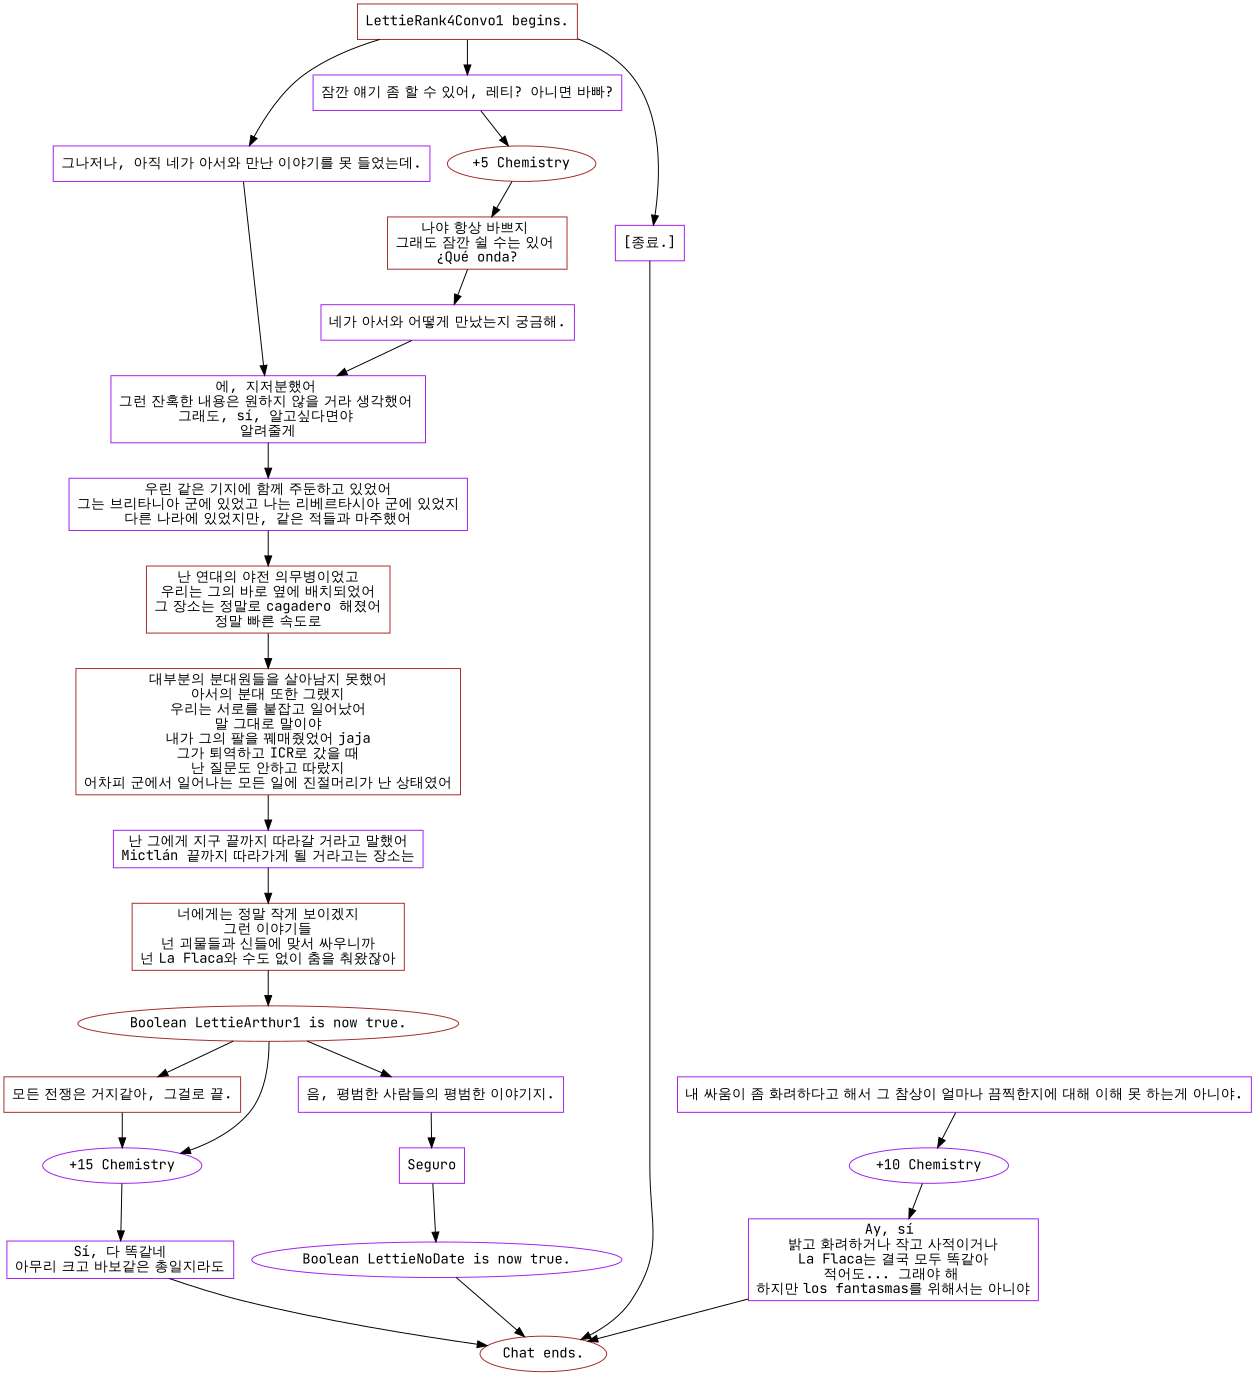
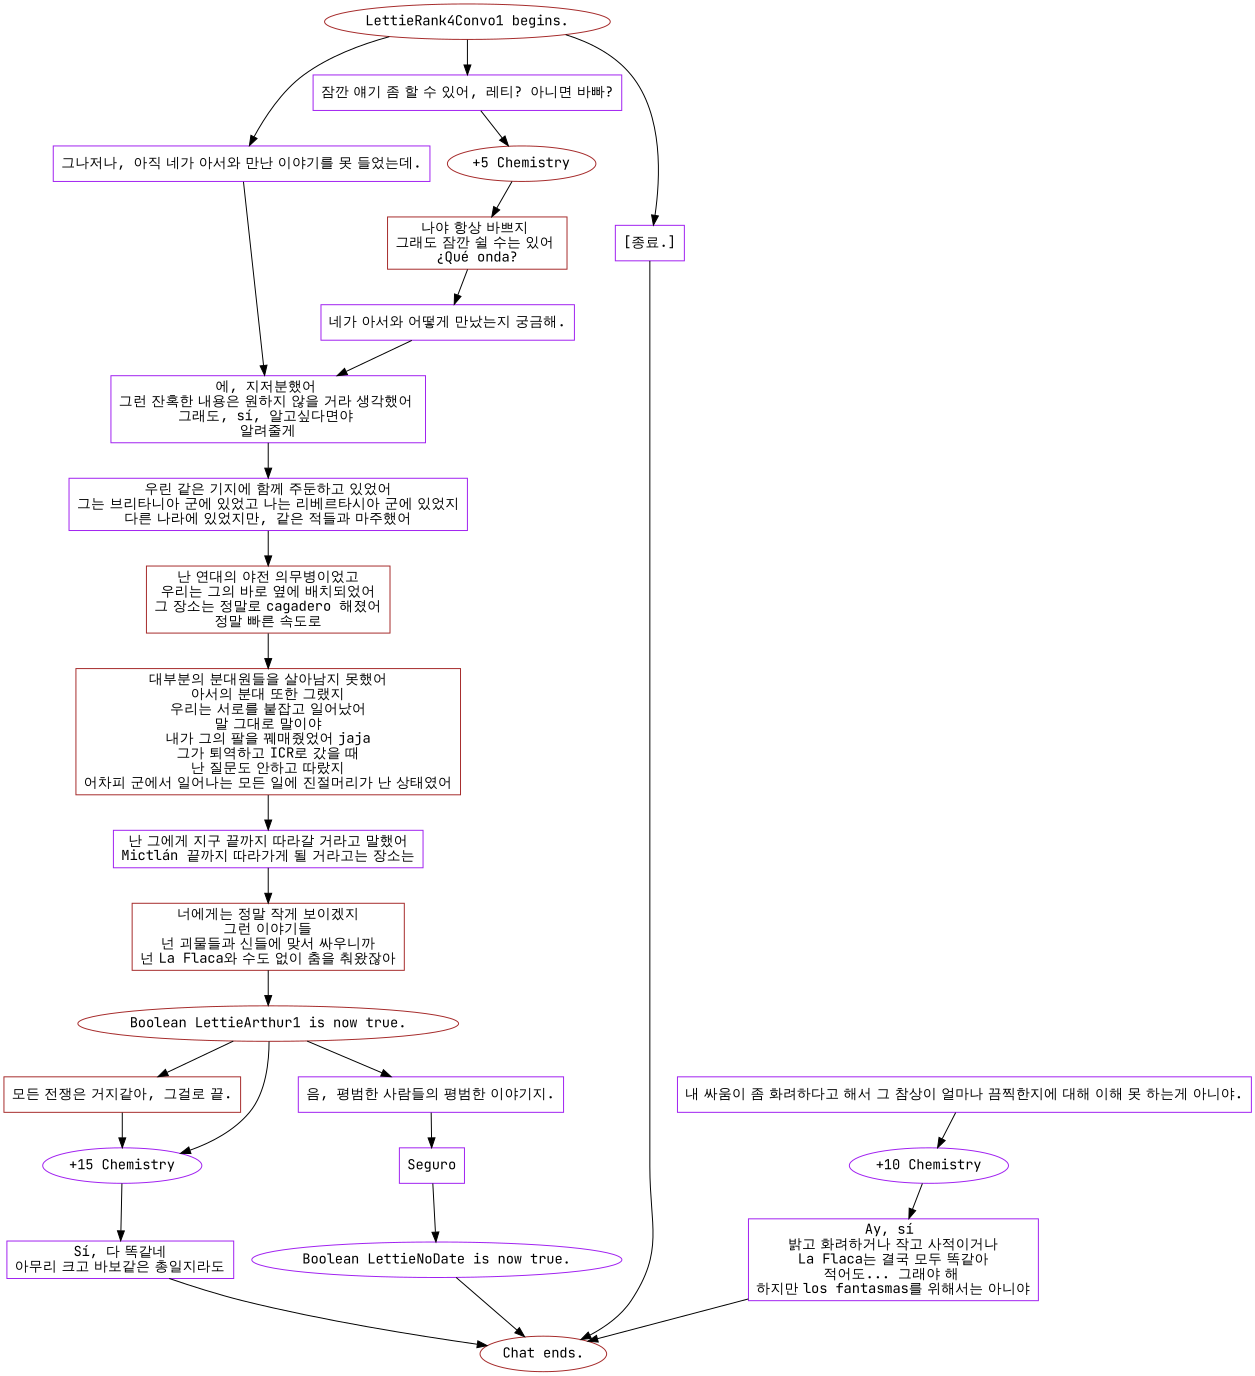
  digraph {
    fontname="JetBrains Mono"
    node [color=purple fontname="JetBrains Mono" shape=box]
    edge [fontname="JetBrains Mono"]
-   "LettieRank4Convo1 begins." [color=brown]
+   "LettieRank4Convo1 begins." [color=brown shape=""]
    n2 [label="그나저나, 아직 네가 아서와 만난 이야기를 못 들었는데."]
    n3 [label="잠깐 얘기 좀 할 수 있어, 레티? 아니면 바빠?"]
    n4 [label="[종료.]"]
    n5 [label="에, 지저분했어 \n그런 잔혹한 내용은 원하지 않을 거라 생각했어 \n그래도, sí, 알고싶다면야 \n알려줄게"]
    n6 [color=brown label="+5 Chemistry" shape=""]
    "Chat ends." [color=brown shape=""]
    n8 [label="우린 같은 기지에 함께 주둔하고 있었어\n그는 브리타니아 군에 있었고 나는 리베르타시아 군에 있었지\n다른 나라에 있었지만, 같은 적들과 마주했어"]
    n9 [color=brown label="나야 항상 바쁘지 \n그래도 잠깐 쉴 수는 있어 \n¿Qué onda?"]
    n10 [color=brown label="난 연대의 야전 의무병이었고\n우리는 그의 바로 옆에 배치되었어\n그 장소는 정말로 cagadero 해졌어\n정말 빠른 속도로"]
    n11 [label="네가 아서와 어떻게 만났는지 궁금해."]
    n12 [color=brown label="대부분의 분대원들을 살아남지 못했어\n아서의 분대 또한 그랬지\n우리는 서로를 붙잡고 일어났어\n말 그대로 말이야\n내가 그의 팔을 꿰매줬었어 jaja\n그가 퇴역하고 ICR로 갔을 때\n난 질문도 안하고 따랐지\n어차피 군에서 일어나는 모든 일에 진절머리가 난 상태였어"]
    n13 [label="난 그에게 지구 끝까지 따라갈 거라고 말했어\nMictlán 끝까지 따라가게 될 거라고는 장소는"]
    n14 [color=brown label="너에게는 정말 작게 보이겠지\n그런 이야기들\n넌 괴물들과 신들에 맞서 싸우니까\n넌 La Flaca와 수도 없이 춤을 춰왔잖아"]
    n15 [color=brown label="Boolean LettieArthur1 is now true." shape=""]
    n16 [color=brown label="모든 전쟁은 거지같아, 그걸로 끝."]
    n17 [label="음, 평범한 사람들의 평범한 이야기지."]
    n18 [label="+15 Chemistry" shape=""]
    n19 [label="내 싸움이 좀 화려하다고 해서 그 참상이 얼마나 끔찍한지에 대해 이해 못 하는게 아니야."]
    n20 [label="+10 Chemistry" shape=""]
    n21 [label=Seguro]
    n22 [label="Ay, sí \n밝고 화려하거나 작고 사적이거나\nLa Flaca는 결국 모두 똑같아\n적어도... 그래야 해 \n하지만 los fantasmas를 위해서는 아니야"]
    n23 [label="Sí, 다 똑같네\n아무리 크고 바보같은 총일지라도"]
    n24 [label="Boolean LettieNoDate is now true." shape=""]
    "LettieRank4Convo1 begins." -> n2
    "LettieRank4Convo1 begins." -> n3
    "LettieRank4Convo1 begins." -> n4
    n2 -> n5
    n3 -> n6
    n4 -> "Chat ends."
    n5 -> n8
    n6 -> n9
    n8 -> n10
    n9 -> n11
    n10 -> n12
    n11 -> n5
    n12 -> n13
    n13 -> n14
    n14 -> n15
    n15 -> n16
    n15 -> n17
    n15 -> n18
    n16 -> n18
    n17 -> n21
    n18 -> n23
    n19 -> n20
    n20 -> n22
    n21 -> n24
    n22 -> "Chat ends."
    n23 -> "Chat ends."
    n24 -> "Chat ends."
  }
